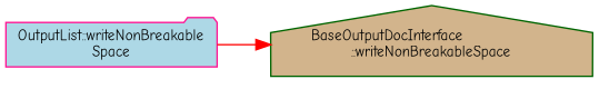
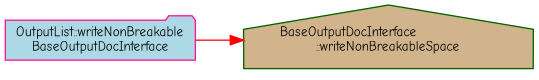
  digraph {
    rankdir=LR
    fontname="Comic Neue"
    node [fontname="Comic Neue" fontsize=10 style=filled]
-   n1 [color=deeppink fillcolor=lightblue fontcolor=black height=0.2 label="OutputList::writeNonBreakable\lSpace" shape=folder width=0.4]
+   n1 [color=deeppink fillcolor=lightblue fontcolor=black height=0.2 label="OutputList::writeNonBreakable\lBaseOutputDocInterface" shape=folder width=0.4]
    n2 [color=darkgreen fillcolor=tan height=0.2 label="BaseOutputDocInterface\l::writeNonBreakableSpace" shape=house width=0.4]
    n1 -> n2 [color=red fontname="Comic Neue" fontsize=10 labelfontname=Helvetica labelfontsize=10 style=solid]
  }
